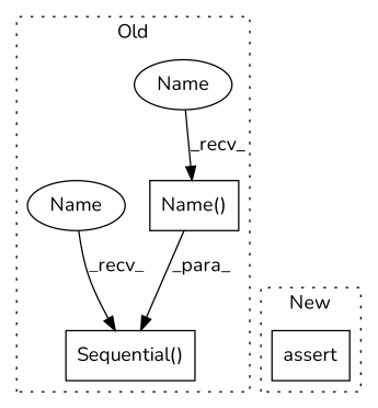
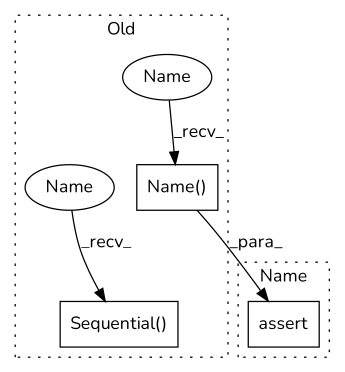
  digraph {
    fontname=Nunito
    node [a=75 fontname=Nunito l=2 shape=box]
    edge [fontname=Nunito]
    n1 [l="10,1" label="Name()" s="1273,1320"]
    n2 [l="31,14" label="Sequential()" s="1242,1369"]
    n3 [a=87 label=Name s=1273 shape=ellipse]
    n4 [a=87 label=Name s=1242 shape=ellipse]
    n5 [a=65 l=7 label=assert s=1632]
    subgraph cluster_1 {
      label=Old
      style=dotted
      n1
      n2
      n3
      n4
    }
    subgraph cluster_2 {
-     label=New
+     label=Name
      style=dotted
      n5
    }
-   n1 -> n2 [label=_para_]
+   n1 -> n5 [label=_para_]
    n3 -> n1 [label=_recv_]
    n4 -> n2 [label=_recv_]
  }
